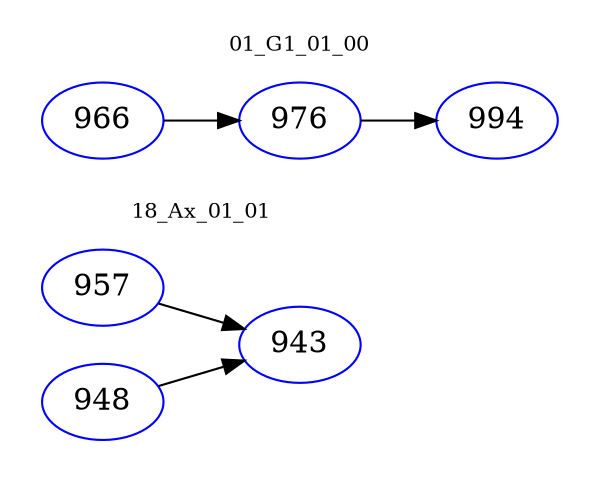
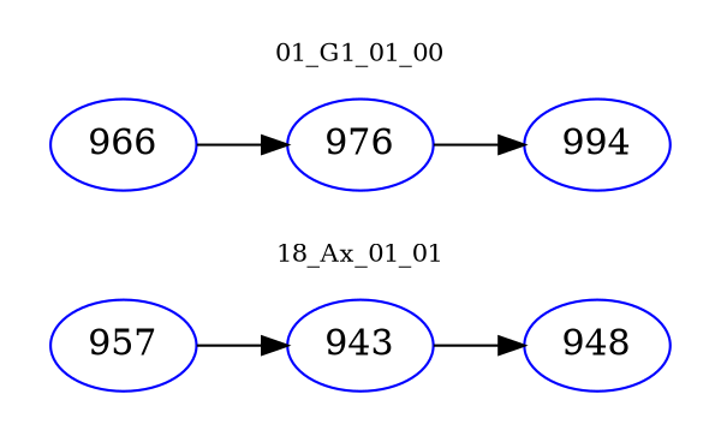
  digraph {
    rankdir=LR
    node [color=blue]
    edge [color=black]
    n1 [label=957]
    n2 [label=943]
    n3 [label=948]
    n4 [label=966]
    n5 [label=976]
    n6 [label=994]
    subgraph cluster_1 {
      color=white
      fontsize=10
      label="18_Ax_01_01"
      n1
      n2
      n3
    }
    subgraph cluster_2 {
      color=white
      fontsize=10
      label="01_G1_01_00"
      n4
      n5
      n6
    }
    n1 -> n2
-   n3 -> n2
+   n2 -> n3
    n4 -> n5
    n5 -> n6
  }
